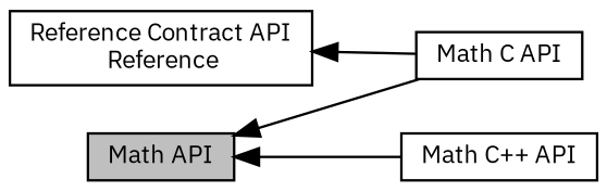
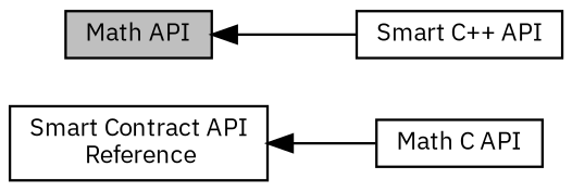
  digraph {
    fontname="IBM Plex Sans"
    rankdir=LR
    node [color=black fillcolor=white fontname="IBM Plex Sans" fontsize=10 shape=record style=filled]
    edge [dir=back fontname="IBM Plex Sans" fontsize=10 labelfontname=Helvetica labelfontsize=10 shape=plaintext style=solid]
-   n1 [height=0.2 label="Reference Contract API\l Reference" width=0.4]
+   n1 [height=0.2 label="Smart Contract API\l Reference" width=0.4]
    n2 [height=0.2 label="Math C API" width=0.4]
    n3 [fillcolor=grey75 fontcolor=black height=0.2 label="Math API" width=0.4]
-   n4 [height=0.2 label="Math C++ API" width=0.4]
+   n4 [height=0.2 label="Smart C++ API" width=0.4]
    n1 -> n2
-   n3 -> n2
    n3 -> n4
  }
